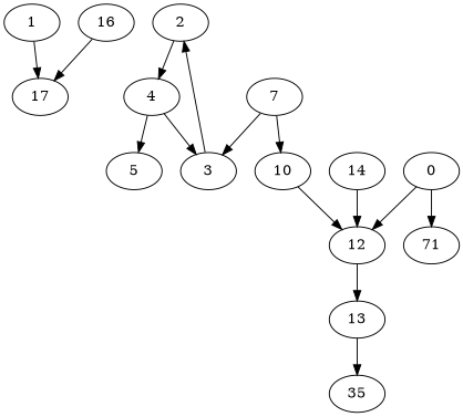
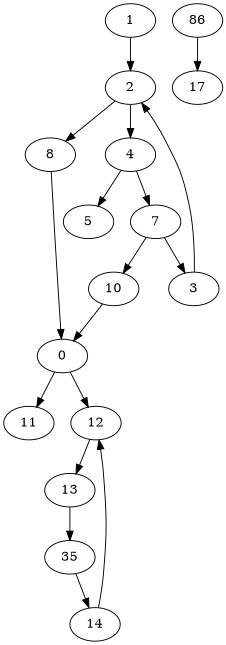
  digraph {
    1
    2
    4
+   8
    5
    7
    n7 [label=0]
    3
    10
-   11 [label=71]
+   11
    12
    13
    n13 [label=35]
    14
-   16
+   16 [label=86]
    17
-   1 -> 17
+   1 -> 2
    2 -> 4
+   2 -> 8
    4 -> 5
-   4 -> 3
+   4 -> 7
+   8 -> n7
    7 -> 3
    7 -> 10
    n7 -> 11
    n7 -> 12
    3 -> 2
-   10 -> 12
+   10 -> n7
    12 -> 13
    13 -> n13
+   n13 -> 14
    14 -> 12
    16 -> 17
  }
